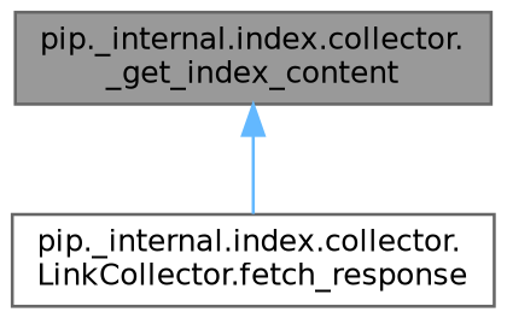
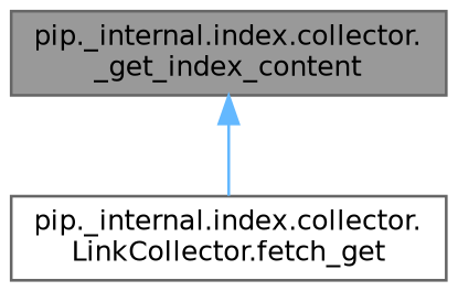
  digraph {
    rankdir=TB
    node [fontname=Helvetica fontsize=10 shape=box style=filled]
    n1 [color=gray40 fillcolor=grey60 fontcolor=black height=0.2 label="pip._internal.index.collector.\l_get_index_content" width=0.4]
-   n2 [color=grey40 fillcolor=white height=0.2 label="pip._internal.index.collector.\lLinkCollector.fetch_response" width=0.4]
+   n2 [color=grey40 fillcolor=white height=0.2 label="pip._internal.index.collector.\lLinkCollector.fetch_get" width=0.4]
    n1 -> n2 [color=steelblue1 dir=back fontname=Helvetica fontsize=10 labelfontname=Helvetica labelfontsize=10 style=solid]
  }
